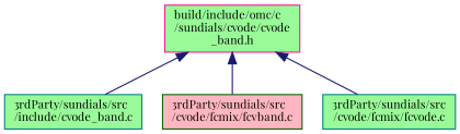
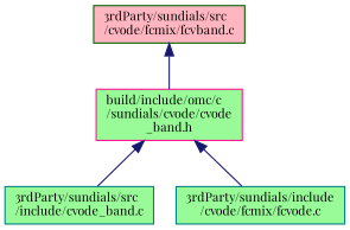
  digraph {
    fontname="Playfair Display"
    node [color=teal fillcolor=palegreen fontname="Playfair Display" fontsize=10 shape=record style=filled]
    edge [color=midnightblue dir=back fontname="Playfair Display" fontsize=10 labelfontname=Helvetica labelfontsize=10 style=solid]
    n1 [color=deeppink fontcolor=black height=0.2 label="build/include/omc/c\l/sundials/cvode/cvode\l_band.h" width=0.4]
    n2 [height=0.2 label="3rdParty/sundials/src\l/include/cvode_band.c" width=0.4]
    n3 [color=darkgreen fillcolor=lightpink height=0.2 label="3rdParty/sundials/src\l/cvode/fcmix/fcvband.c" width=0.4]
-   n4 [height=0.2 label="3rdParty/sundials/src\l/cvode/fcmix/fcvode.c" width=0.4]
+   n4 [height=0.2 label="3rdParty/sundials/include\l/cvode/fcmix/fcvode.c" width=0.4]
    n1 -> n2
-   n1 -> n3
+   n3 -> n1
    n1 -> n4
  }
